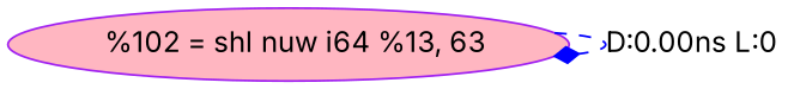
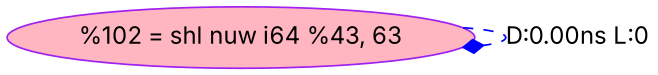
  digraph {
    fontname=Inter
-   n1 [label="  %102 = shl nuw i64 %13, 63" style=filled fillcolor=lightpink color=purple fontname=Inter]
+   n1 [label="%102 = shl nuw i64 %43, 63" style=filled fillcolor=lightpink color=purple fontname=Inter]
    n1 -> n1 [color=blue label="D:0.00ns L:0" style=dashed arrowhead=diamond fontname=Inter]
  }
